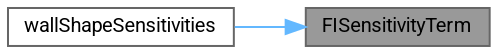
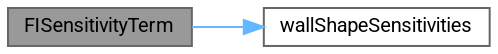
  digraph {
    rankdir=RL
    fontname=Roboto
    node [fontname=Roboto fontsize=10 shape=box style=filled]
    n1 [color=gray40 fillcolor=grey60 fontcolor=black height=0.2 label=FISensitivityTerm width=0.4]
    n2 [color=grey40 fillcolor=white height=0.2 label=wallShapeSensitivities width=0.4]
-   n1 -> n2 [color=steelblue1 dir=back fontname=Roboto fontsize=10 labelfontname=Helvetica labelfontsize=10 style=solid]
+   n2 -> n1 [color=steelblue1 dir=back fontname=Roboto fontsize=10 labelfontname=Helvetica labelfontsize=10 style=solid]
  }
